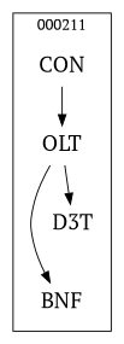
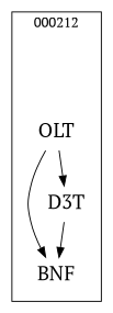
  strict digraph {
    fontname="PT Serif"
    node [fontname="PT Serif" fontsize=20 shape=plaintext]
    edge [fontname="PT Serif"]
-   n1 [label=CON]
    n2 [label=BNF]
    n3 [label=D3T]
    n4 [label=OLT]
    subgraph cluster_1 {
-     label=000211
+     label=000212
      labeldoc=t
-     n1
      n2
      n3
      n4
    }
-   n1 -> n4
+   n3 -> n2
    n4 -> n2
    n4 -> n3
  }
